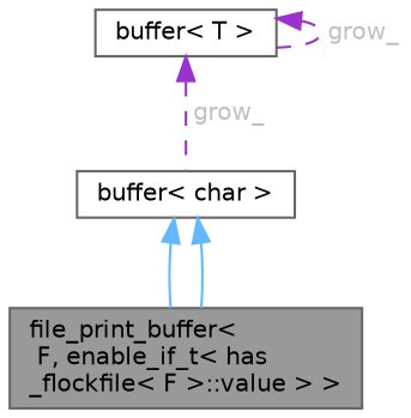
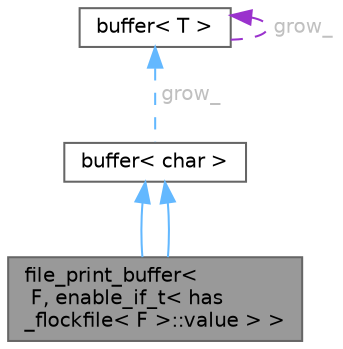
  digraph {
    node [color=gray40 fillcolor=white fontname=Helvetica fontsize=10 shape=box style=filled]
    edge [color=steelblue1 dir=back fontname=Helvetica fontsize=10 labelfontname=Helvetica labelfontsize=10 style=solid]
    n1 [fillcolor=grey60 fontcolor=black height=0.2 label="file_print_buffer\<\l F, enable_if_t\< has\l_flockfile\< F \>::value \> \>" width=0.4]
    n2 [height=0.2 label="buffer\< char \>" width=0.4]
    n3 [height=0.2 label="buffer\< T \>" width=0.4]
    n2 -> n1
    n2 -> n1
-   n3 -> n2 [color=darkorchid3 fontcolor=grey label=" grow_" style=dashed]
+   n3 -> n2 [fontcolor=grey label=" grow_" style=dashed]
    n3 -> n3 [color=darkorchid3 fontcolor=grey label=" grow_" style=dashed]
  }
